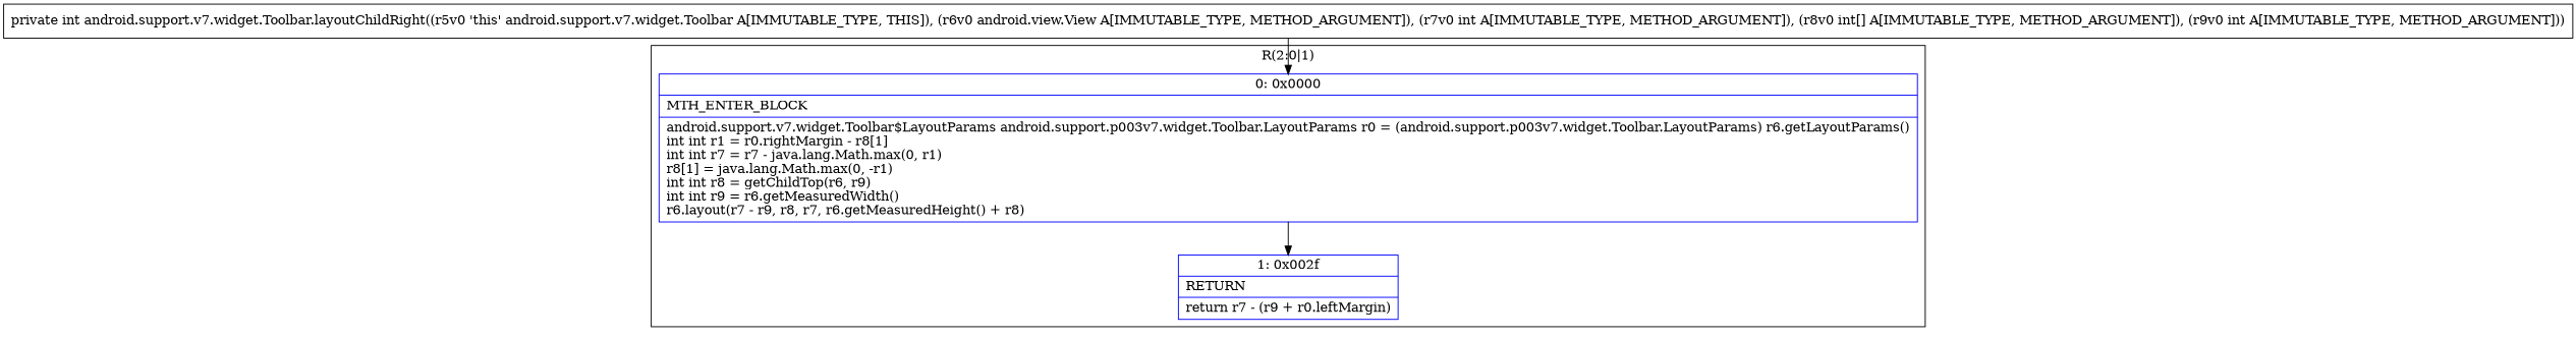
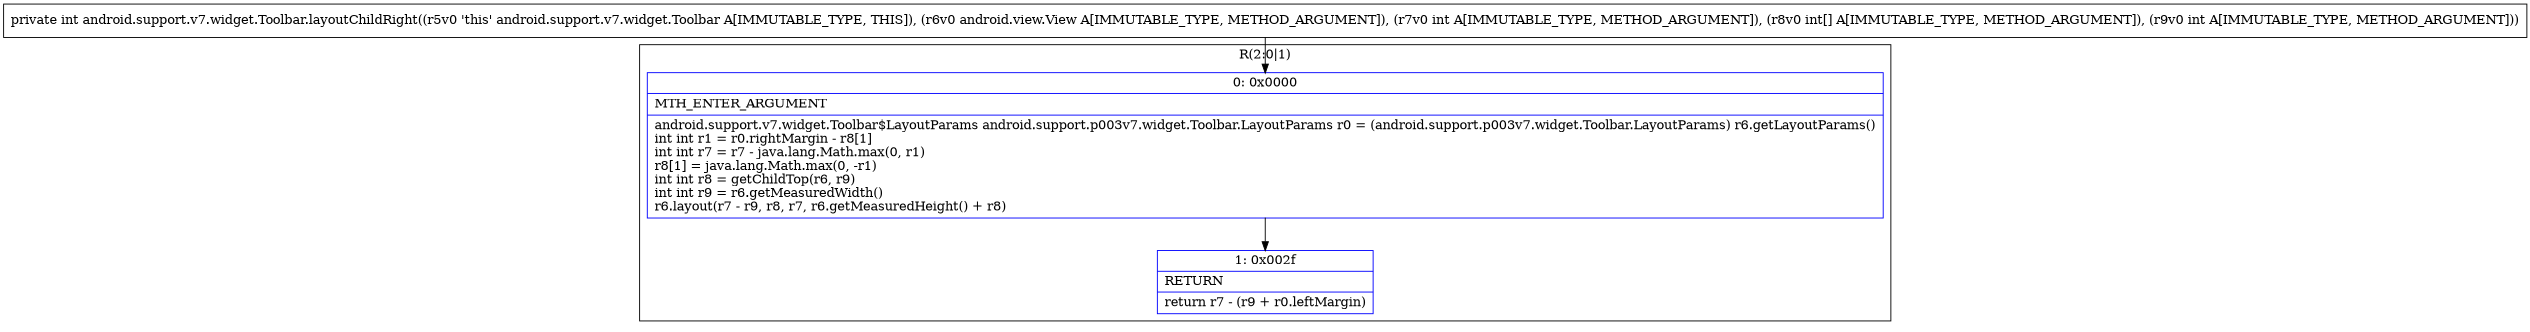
  digraph {
    node [color=blue shape=record]
-   n1 [label="{0\:\ 0x0000|MTH_ENTER_BLOCK\l|android.support.v7.widget.Toolbar$LayoutParams android.support.p003v7.widget.Toolbar.LayoutParams r0 = (android.support.p003v7.widget.Toolbar.LayoutParams) r6.getLayoutParams()\lint int r1 = r0.rightMargin \- r8[1]\lint int r7 = r7 \- java.lang.Math.max(0, r1)\lr8[1] = java.lang.Math.max(0, \-r1)\lint int r8 = getChildTop(r6, r9)\lint int r9 = r6.getMeasuredWidth()\lr6.layout(r7 \- r9, r8, r7, r6.getMeasuredHeight() + r8)\l}"]
+   n1 [label="{0\:\ 0x0000|MTH_ENTER_ARGUMENT\l|android.support.v7.widget.Toolbar$LayoutParams android.support.p003v7.widget.Toolbar.LayoutParams r0 = (android.support.p003v7.widget.Toolbar.LayoutParams) r6.getLayoutParams()\lint int r1 = r0.rightMargin \- r8[1]\lint int r7 = r7 \- java.lang.Math.max(0, r1)\lr8[1] = java.lang.Math.max(0, \-r1)\lint int r8 = getChildTop(r6, r9)\lint int r9 = r6.getMeasuredWidth()\lr6.layout(r7 \- r9, r8, r7, r6.getMeasuredHeight() + r8)\l}"]
    n2 [label="{1\:\ 0x002f|RETURN\l|return r7 \- (r9 + r0.leftMargin)\l}"]
    n3 [label="{private int android.support.v7.widget.Toolbar.layoutChildRight((r5v0 'this' android.support.v7.widget.Toolbar A[IMMUTABLE_TYPE, THIS]), (r6v0 android.view.View A[IMMUTABLE_TYPE, METHOD_ARGUMENT]), (r7v0 int A[IMMUTABLE_TYPE, METHOD_ARGUMENT]), (r8v0 int[] A[IMMUTABLE_TYPE, METHOD_ARGUMENT]), (r9v0 int A[IMMUTABLE_TYPE, METHOD_ARGUMENT])) }" color=""]
    subgraph cluster_1 {
      label="R(2:0|1)"
      n1
      n2
    }
    n1 -> n2
    n3 -> n1
  }
